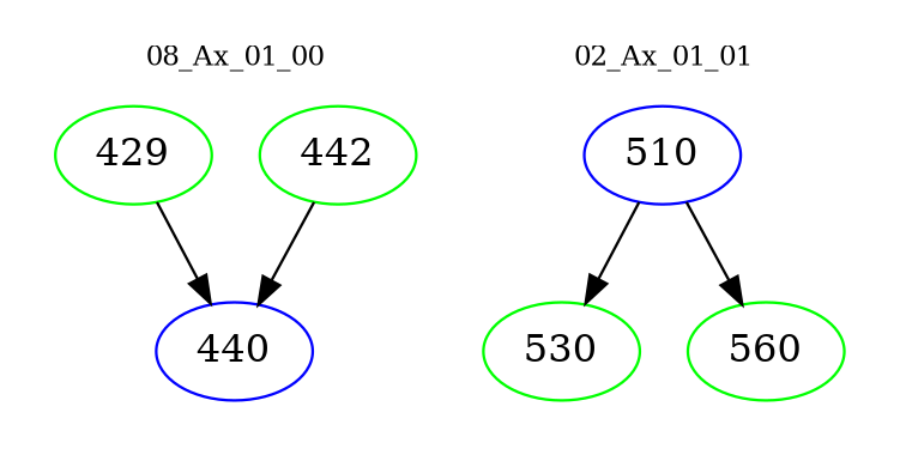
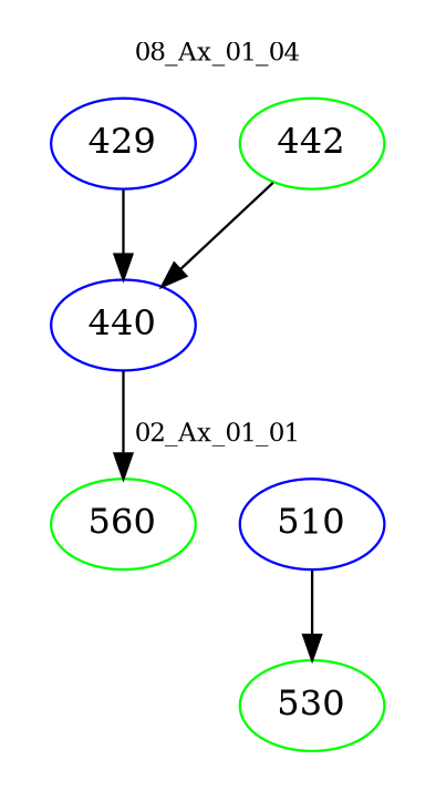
  digraph {
    node [color=green]
    edge [color=black]
    n1 [label=442]
    n2 [color=blue label=440]
-   n3 [label=429]
+   n3 [color=blue label=429]
    n4 [label=530]
    n5 [color=blue label=510]
    n6 [label=560]
    subgraph cluster_1 {
      color=white
      fontsize=10
-     label="08_Ax_01_00"
+     label="08_Ax_01_04"
      n1
      n2
      n3
    }
    subgraph cluster_2 {
      color=white
      fontsize=10
      label="02_Ax_01_01"
      n4
      n5
      n6
    }
    n1 -> n2
    n3 -> n2
    n5 -> n4
-   n5 -> n6
+   n2 -> n6
  }
